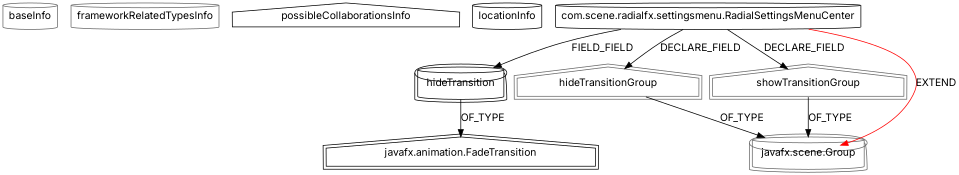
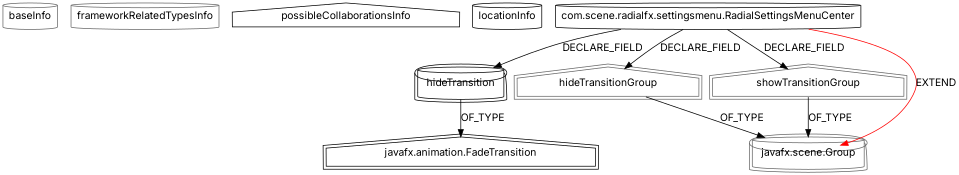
  digraph {
    fontname=Inter
    node [color=gray40 fontname=Inter shape=cylinder isFrameworkType=true]
    edge [fontname=Inter]
    baseInfo [category=extension_graph graphId=975 isAnonymous=false possibleRelation=false isFrameworkType=""]
    frameworkRelatedTypesInfo [0="javafx.scene.Group" isFrameworkType=""]
    possibleCollaborationsInfo [color=black shape=house isFrameworkType=""]
    locationInfo [color=black contextSignature=RadialSettingsMenuCenter filePath="/MrLoNee-RadialFx/RadialFx-master/src/com/mrlonee/radialfx/settingsmenu/RadialSettingsMenuCenter.java" graphId=975 projectName="MrLoNee-RadialFx" isFrameworkType=""]
    n5 [color=black isFrameworkType=false label="com.scene.radialfx.settingsmenu.RadialSettingsMenuCenter" vertexType=ROOT_CLIENT_CLASS_DECLARATION]
    n6 [label="javafx.scene.Group" peripheries=2 vertexType=FRAMEWORK_CLASS_TYPE]
    n7 [color=black label=hideTransition peripheries=2 vertexType=FIELD_DECLARATION]
    n8 [label=hideTransitionGroup peripheries=2 shape=house vertexType=FIELD_DECLARATION]
    n9 [label=showTransitionGroup peripheries=2 shape=house vertexType=FIELD_DECLARATION]
    n10 [color=black label="javafx.animation.FadeTransition" peripheries=2 shape=house vertexType=FRAMEWORK_CLASS_TYPE]
    n5 -> n6 [color=red label=EXTEND]
-   n5 -> n7 [label=FIELD_FIELD]
+   n5 -> n7 [label=DECLARE_FIELD]
    n5 -> n8 [label=DECLARE_FIELD]
    n5 -> n9 [label=DECLARE_FIELD]
    n7 -> n10 [label=OF_TYPE]
    n8 -> n6 [label=OF_TYPE]
    n9 -> n6 [label=OF_TYPE]
  }
